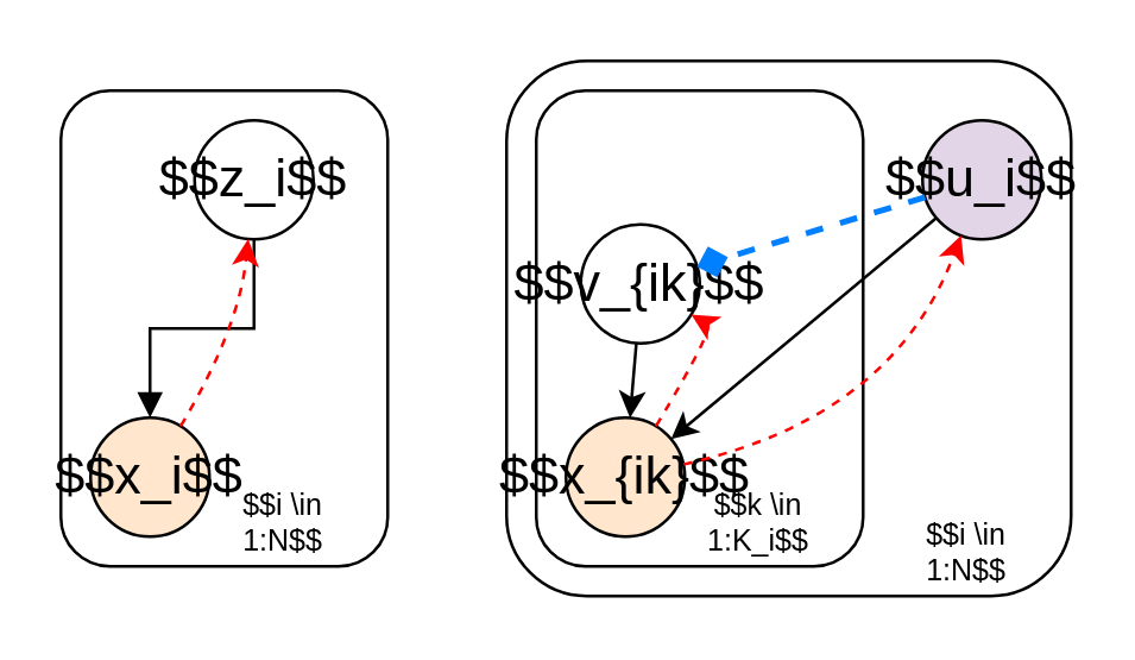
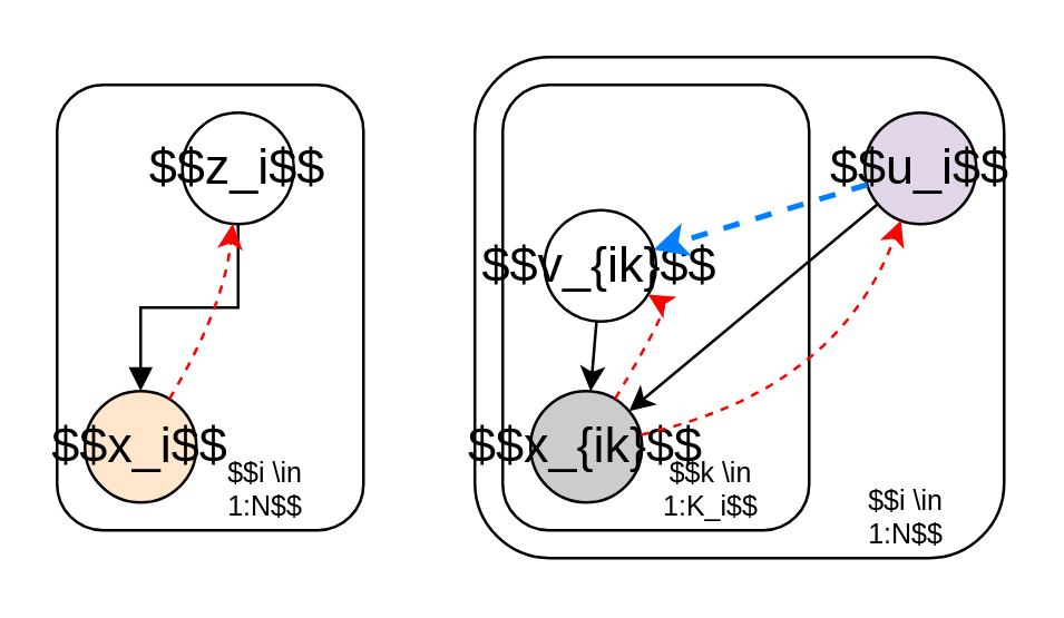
  <mxCell id="0" />
  <mxCell id="1" parent="0" />
  <mxCell id="2" value="" style="rounded=1;whiteSpace=wrap;html=1;fontSize=18;fillColor=none;" parent="1" vertex="1"><mxGeometry x="170" y="20" width="190" height="180" as="geometry" /></mxCell>
  <mxCell id="3" value="" style="rounded=1;whiteSpace=wrap;html=1;fontSize=18;fillColor=none;" parent="1" vertex="1"><mxGeometry x="20" y="30" width="110" height="160" as="geometry" /></mxCell>
  <mxCell id="4" style="edgeStyle=orthogonalEdgeStyle;rounded=0;orthogonalLoop=1;jettySize=auto;html=1;exitX=0.5;exitY=1;exitDx=0;exitDy=0;endArrow=block;endFill=1;" parent="1" source="5" target="6" edge="1"><mxGeometry relative="1" as="geometry" /></mxCell>
  <mxCell id="5" value="$$z_i$$" style="ellipse;whiteSpace=wrap;html=1;aspect=fixed;fontSize=18;" parent="1" vertex="1"><mxGeometry x="65" y="40" width="40" height="40" as="geometry" /></mxCell>
  <mxCell id="6" value="&lt;font style=&quot;font-size: 18px;&quot;&gt;$$x_i$$&lt;/font&gt;" style="ellipse;whiteSpace=wrap;html=1;aspect=fixed;fontSize=18;fillColor=#ffe6cc;" parent="1" vertex="1"><mxGeometry x="30" y="140" width="40" height="40" as="geometry" /></mxCell>
  <mxCell id="7" value="" style="endArrow=classic;html=1;fontSize=18;curved=1;strokeColor=#FF0000;dashed=1;" parent="1" source="6" target="5" edge="1"><mxGeometry width="50" height="50" relative="1" as="geometry"><mxPoint x="50" y="130" as="sourcePoint" /><mxPoint x="100" y="80" as="targetPoint" /><Array as="points"><mxPoint x="80" y="110" /></Array></mxGeometry></mxCell>
  <mxCell id="8" value="$$i \in 1:N$$" style="text;html=1;strokeColor=none;fillColor=none;align=center;verticalAlign=middle;whiteSpace=wrap;rounded=0;fontSize=10;" parent="1" vertex="1"><mxGeometry x="70" y="160" width="50" height="30" as="geometry" /></mxCell>
  <mxCell id="9" value="" style="rounded=1;whiteSpace=wrap;html=1;fontSize=18;fillColor=none;" parent="1" vertex="1"><mxGeometry x="180" y="30" width="110" height="160" as="geometry" /></mxCell>
  <mxCell id="10" value="$$v_{ik}$$" style="ellipse;whiteSpace=wrap;html=1;aspect=fixed;fontSize=18;" parent="1" vertex="1"><mxGeometry x="195" y="75" width="40" height="40" as="geometry" /></mxCell>
- <mxCell id="11" value="&lt;font style=&quot;font-size: 18px&quot;&gt;$$x_{ik}$$&lt;/font&gt;" style="ellipse;whiteSpace=wrap;html=1;aspect=fixed;fontSize=18;fillColor=#ffe6cc;" parent="1" vertex="1"><mxGeometry x="190" y="140" width="40" height="40" as="geometry" /></mxCell>
+ <mxCell id="11" value="&lt;font style=&quot;font-size: 18px&quot;&gt;$$x_{ik}$$&lt;/font&gt;" style="ellipse;whiteSpace=wrap;html=1;aspect=fixed;fontSize=18;fillColor=#CCCCCC;" parent="1" vertex="1"><mxGeometry x="190" y="140" width="40" height="40" as="geometry" /></mxCell>
  <mxCell id="12" value="$$k \in 1:K_i$$" style="text;html=1;strokeColor=none;fillColor=none;align=center;verticalAlign=middle;whiteSpace=wrap;rounded=0;fontSize=10;" parent="1" vertex="1"><mxGeometry x="230" y="160" width="50" height="30" as="geometry" /></mxCell>
  <mxCell id="13" value="" style="endArrow=classic;html=1;fontSize=10;strokeColor=#000000;curved=1;" parent="1" source="10" target="11" edge="1"><mxGeometry width="50" height="50" relative="1" as="geometry"><mxPoint x="150" y="150" as="sourcePoint" /><mxPoint x="200" y="100" as="targetPoint" /></mxGeometry></mxCell>
  <mxCell id="14" value="$$u_i$$" style="ellipse;whiteSpace=wrap;html=1;aspect=fixed;fontSize=18;fillColor=#e1d5e7;" parent="1" vertex="1"><mxGeometry x="310" y="40" width="40" height="40" as="geometry" /></mxCell>
  <mxCell id="15" value="" style="endArrow=classic;html=1;fontSize=10;strokeColor=#000000;curved=1;" parent="1" source="14" target="11" edge="1"><mxGeometry width="50" height="50" relative="1" as="geometry"><mxPoint x="220" y="90" as="sourcePoint" /><mxPoint x="220" y="150" as="targetPoint" /></mxGeometry></mxCell>
- <mxCell id="16" value="" style="endArrow=diamond;html=1;fontSize=18;curved=1;strokeColor=#007FFF;dashed=1;strokeWidth=2;" parent="1" source="14" target="10" edge="1"><mxGeometry width="50" height="50" relative="1" as="geometry"><mxPoint x="72.52" y="154.403" as="sourcePoint" /><mxPoint x="72.52" y="85.597" as="targetPoint" /><Array as="points" /></mxGeometry></mxCell>
+ <mxCell id="16" value="" style="endArrow=classic;html=1;fontSize=18;curved=1;strokeColor=#007FFF;dashed=1;strokeWidth=2;" parent="1" source="14" target="10" edge="1"><mxGeometry width="50" height="50" relative="1" as="geometry"><mxPoint x="72.52" y="154.403" as="sourcePoint" /><mxPoint x="72.52" y="85.597" as="targetPoint" /><Array as="points" /></mxGeometry></mxCell>
  <mxCell id="17" value="" style="endArrow=classic;html=1;fontSize=18;curved=1;strokeColor=#FF0000;dashed=1;" parent="1" source="11" target="14" edge="1"><mxGeometry width="50" height="50" relative="1" as="geometry"><mxPoint x="320" y="70" as="sourcePoint" /><mxPoint x="350" y="130" as="targetPoint" /><Array as="points"><mxPoint x="300" y="140" /></Array></mxGeometry></mxCell>
  <mxCell id="18" value="" style="endArrow=classic;html=1;fontSize=18;curved=1;strokeColor=#FF0000;dashed=1;" parent="1" source="11" target="10" edge="1"><mxGeometry width="50" height="50" relative="1" as="geometry"><mxPoint x="239.522" y="165.654" as="sourcePoint" /><mxPoint x="333.012" y="88.74" as="targetPoint" /><Array as="points"><mxPoint x="240" y="110" /></Array></mxGeometry></mxCell>
  <mxCell id="19" value="$$i \in 1:N$$" style="text;html=1;strokeColor=none;fillColor=none;align=center;verticalAlign=middle;whiteSpace=wrap;rounded=0;fontSize=10;" parent="1" vertex="1"><mxGeometry x="300" y="170" width="50" height="30" as="geometry" /></mxCell>
